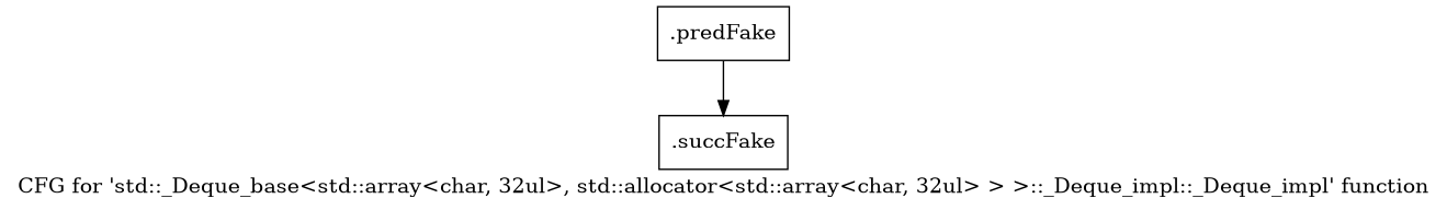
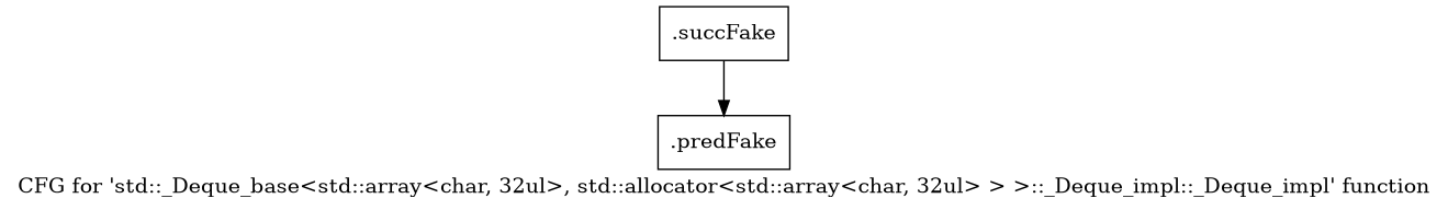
  digraph {
    label="CFG for 'std::_Deque_base\<std::array\<char, 32ul\>, std::allocator\<std::array\<char, 32ul\> \> \>::_Deque_impl::_Deque_impl' function"
    node [shape=record]
    n1 [label="{.predFake}"]
    n2 [filename="/mnt/xilinx/Vitis_HLS/2021.2/tps/lnx64/gcc-6.2.0/lib/gcc/x86_64-pc-linux-gnu/6.2.0/../../../../include/c++/6.2.0/bits/stl_deque.h" label="{.succFake}" linenumber=558]
-   n1 -> n2 [execusionnum=1 filename="/mnt/xilinx/Vitis_HLS/2021.2/tps/lnx64/gcc-6.2.0/lib/gcc/x86_64-pc-linux-gnu/6.2.0/../../../../include/c++/6.2.0/bits/stl_deque.h"]
+   n2 -> n1 [execusionnum=1 filename="/mnt/xilinx/Vitis_HLS/2021.2/tps/lnx64/gcc-6.2.0/lib/gcc/x86_64-pc-linux-gnu/6.2.0/../../../../include/c++/6.2.0/bits/stl_deque.h"]
  }
